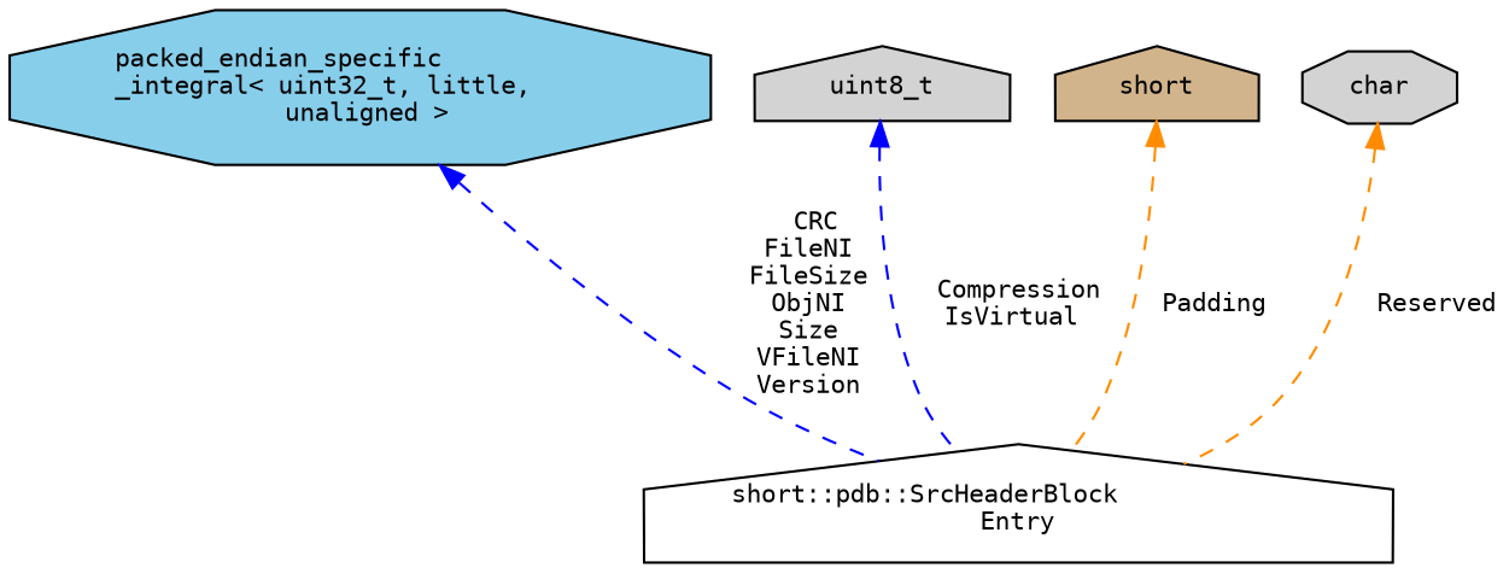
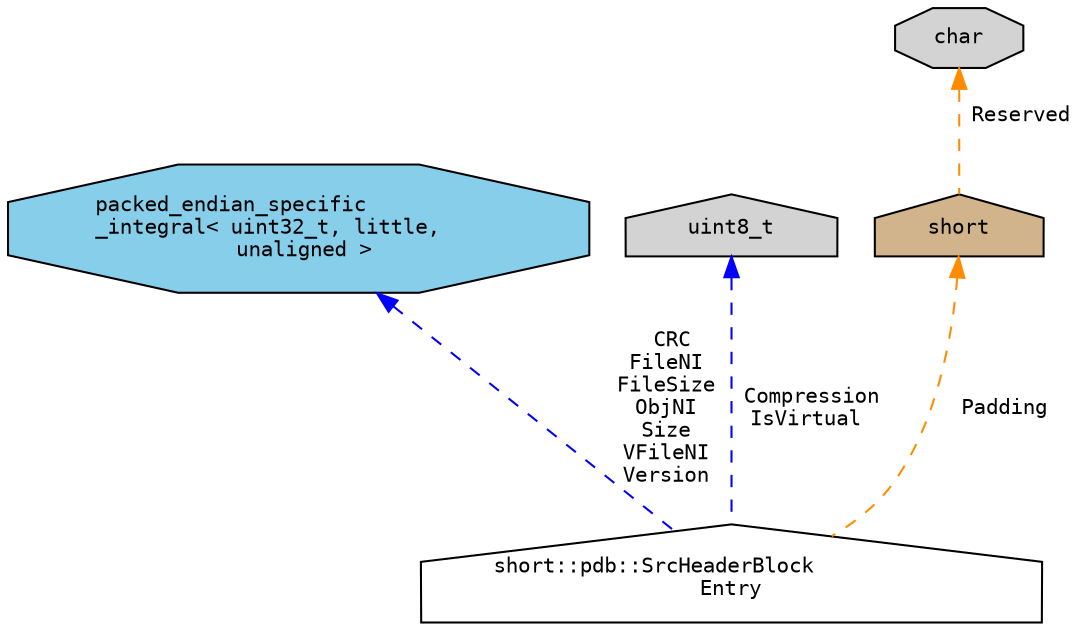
  digraph {
    fontname="DejaVu Sans Mono"
    node [color=black fillcolor=lightgrey fontname="DejaVu Sans Mono" fontsize=10 shape=house style=filled]
    edge [color=blue dir=back fontname="DejaVu Sans Mono" fontsize=10 labelfontname=Helvetica labelfontsize=10 style=dashed]
    n1 [fillcolor=white fontcolor=black height=0.2 label="short::pdb::SrcHeaderBlock\lEntry" width=0.4]
    n2 [fillcolor=skyblue height=0.2 label="packed_endian_specific\l_integral\< uint32_t, little,\l unaligned \>" shape=octagon width=0.4]
    n3 [height=0.2 label=uint8_t width=0.4]
    n4 [fillcolor=tan height=0.2 label=short width=0.4]
    n5 [height=0.2 label=char shape=octagon width=0.4]
    n2 -> n1 [label=" CRC\nFileNI\nFileSize\nObjNI\nSize\nVFileNI\nVersion"]
    n3 -> n1 [label=" Compression\nIsVirtual"]
    n4 -> n1 [color=darkorange label=" Padding"]
-   n5 -> n1 [color=darkorange label=" Reserved"]
+   n5 -> n4 [color=darkorange label=" Reserved"]
  }
